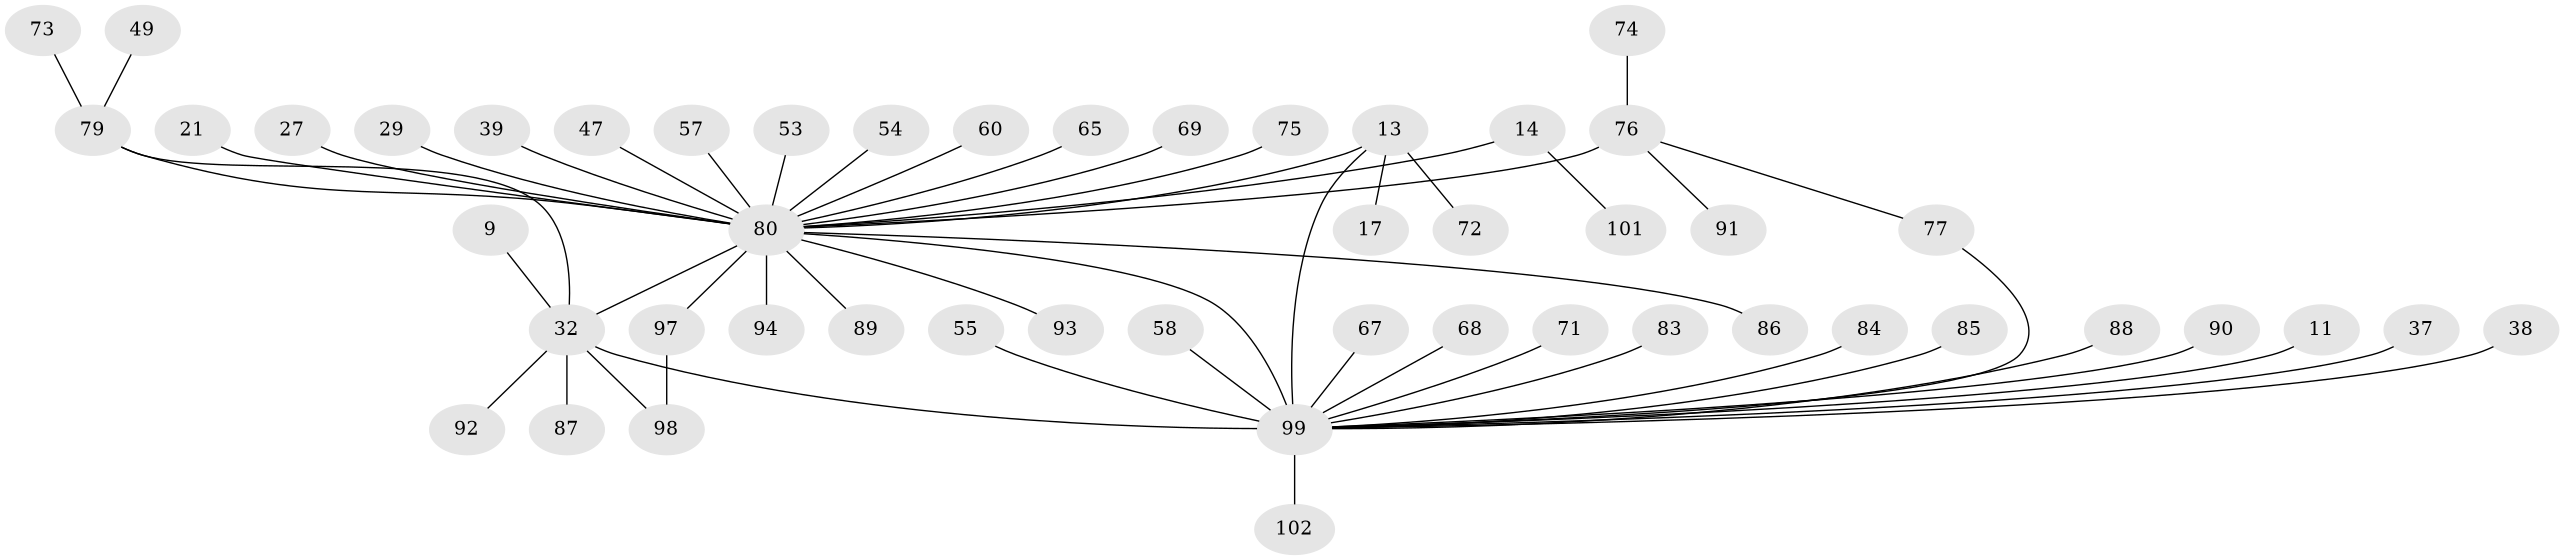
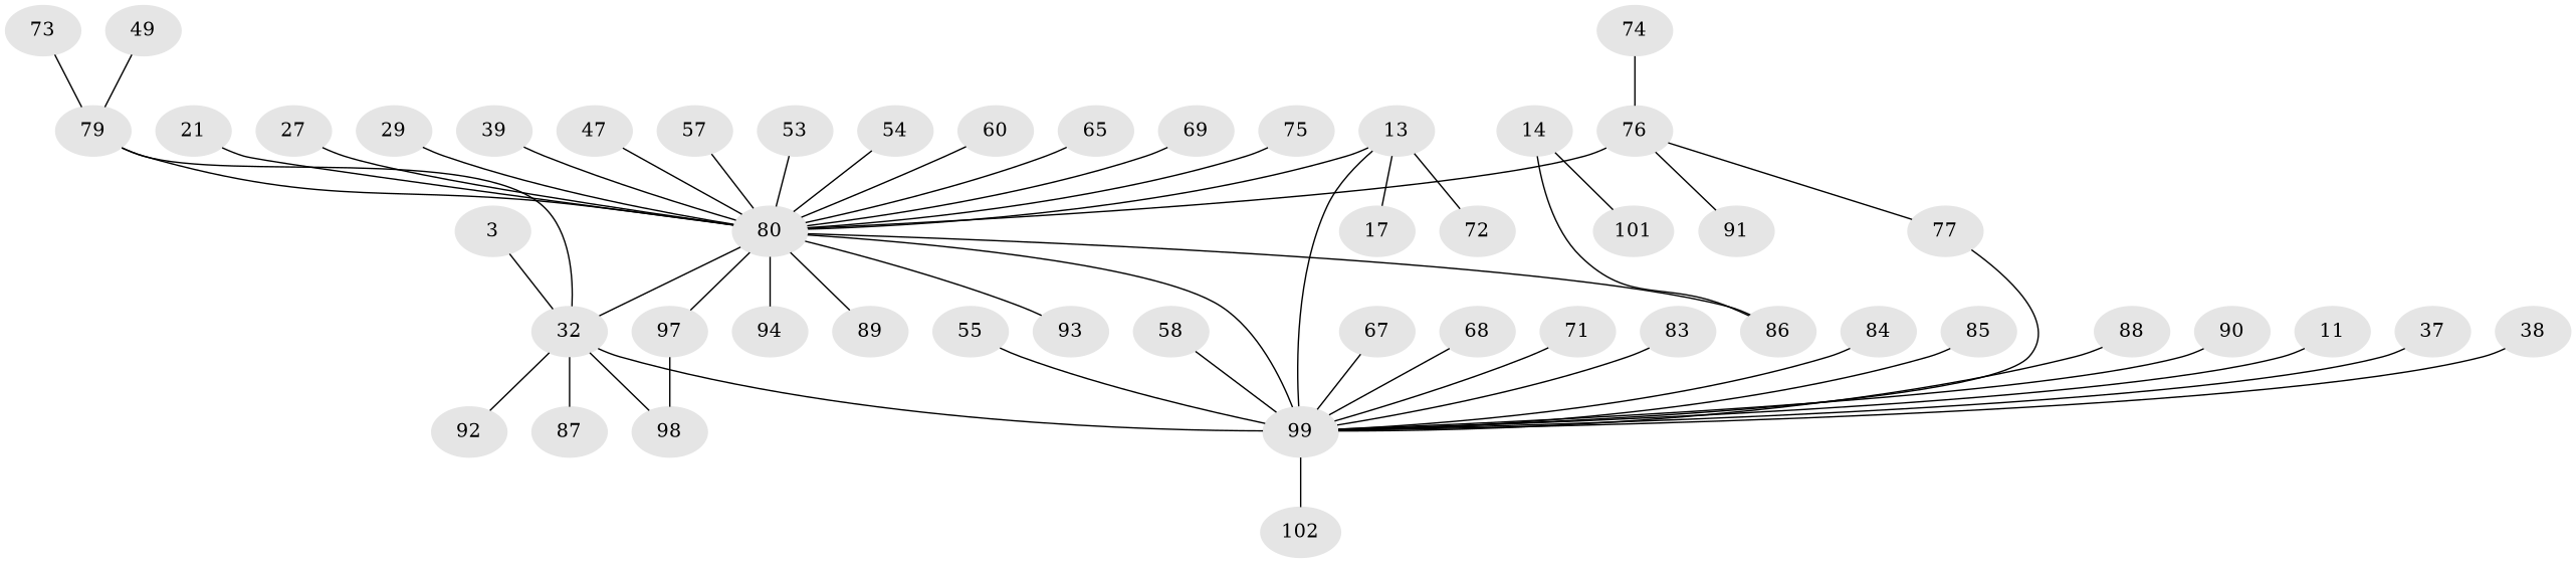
  graph {
    node [color=gray90 style=filled]
    n1 [label=32 super="+19+42+78+81+46+2"]
    99 [super="+59+96+48"]
    87
    92
    98 [super="+95"]
-   3 [label=9]
+   3
    102 [super="+100"]
    11
    13
    17
    72
    80 [super="+7+34+70+31"]
    86 [super="+41"]
    89
    93
    94
    97 [super="+22+43+64+25"]
    14
    101
    21
    27
    29
    37
    38
    39
    47
    79 [super="+63+33"]
    49
    n29 [label=57]
    53
    54
    55
    58
    60
    65
    67
    68
    69 [super="+62"]
    71
    73
    76 [super="+6+50"]
    77
    91
    74
    75
    83 [super="+40+45"]
    84
    85
    88 [super="+66"]
    90
    n1 -- 99 [weight=5]
    n1 -- 87
    n1 -- 92
    n1 -- 98
    99 -- 102
    3 -- n1
    11 -- 99
    13 -- 99 [weight=3]
    13 -- 17
    13 -- 72
    13 -- 80
    80 -- n1 [weight=12]
    80 -- 99 [weight=8]
    80 -- 86
    80 -- 89
    80 -- 93
    80 -- 94
    80 -- 97 [weight=3]
    97 -- 98 [weight=2]
-   14 -- 80 [weight=2]
+   14 -- 86 [weight=2]
    14 -- 101
    21 -- 80
    27 -- 80
    29 -- 80
    37 -- 99
    38 -- 99
    39 -- 80
    47 -- 80
    79 -- n1 [weight=2]
    79 -- 80 [weight=2]
    49 -- 79
    n29 -- 80
    53 -- 80
    54 -- 80
    55 -- 99
    58 -- 99
    60 -- 80
    65 -- 80
    67 -- 99
    68 -- 99
    69 -- 80
    71 -- 99
    73 -- 79
    76 -- 80 [weight=3]
    76 -- 77
    76 -- 91
    77 -- 99
    74 -- 76
    75 -- 80
    83 -- 99 [weight=3]
    84 -- 99
    85 -- 99
    88 -- 99
    90 -- 99
  }
